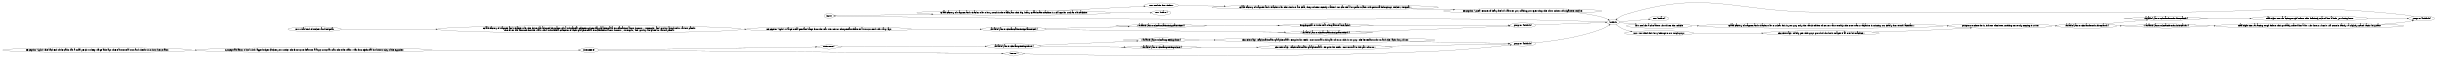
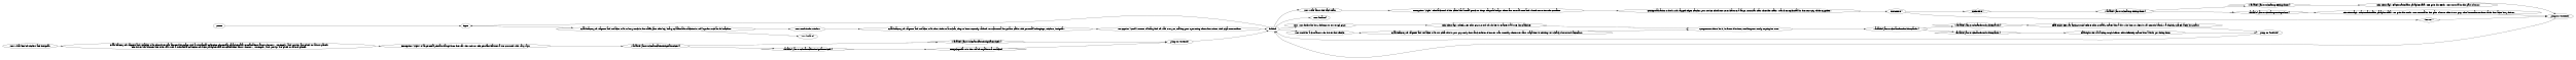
  digraph {
    rankdir=LR
+   n1 [label=START]
    n2 [label=input]
    n3 [label="Graad Factory of Magnets and Miracles U49: A lorry stuck in the traffic jam. This big, heavy Graad-made machine is well kept for such an old machine."]
    n4 [label="You: Look in the window."]
    n5 [label="You: [Leave.]"]
    n6 [label="Graad Factory of Magnets and Miracles U49: The windows are clear, they've been recently washed. You can see a lorryman's cabin with personal belongings, stickers, insignia..."]
    n7 [label="Perception (Smell): Fumes of heavy fuel oil waft over you, making your eyes sting. The odour mixes with cigarette residue."]
    n8 [label="Perception (Sight): A large metal pendant hangs from the rear view mirror. The pendant features a sun crowned with wavy rays."]
    n9 [label="Variable[\"jam.truckman_cabin_insignia_noticed\"]"]
    n10 [label="Variable[\"jam.truckman_cabin_insignia_noticed\"]" shape=diamond]
    n11 [label="!(Variable[\"jam.truckman_cabin_insignia_noticed\"])" shape=diamond]
    n12 [label="Variable[\"jam.truckman_found_whitec_auth\"]"]
    n13 [label="Variable[\"jam.truckman_found_whitec_auth\"]" shape=diamond]
    n14 [label="!(Variable[\"jam.truckman_found_whitec_auth\"])" shape=diamond]
    n15 [label="Half Light: He was acting tough before. This definitely scared him a little, you being here."]
    n16 [label="Half Light: He was acting tough before. This probably scared him a bit. Who knows when it will come in handy -- a slightly scared racist lorryman?"]
    n17 [label="Jump to: [hubhub]"]
    n18 [label="Encyclopedia: It is the seal of Royalist-era Revachol." shape=diamond]
    n19 [label="Jump to: [hubhub]"]
    n20 [label=hubhub]
    n21 [label="You: [Leave.]"]
+   n22 [label="You: What about the back seat?"]
    n23 [label="You: Look for a clue about who drives the vehicle."]
    n24 [label="You: \"You think this lorry belongs to our tough guy?\""]
    n25 [label="Graad Factory of Magnets and Miracles U49: It's clear this is your guy. Only the March edition of 'Power Man Monthly: The Pure Man's Magazine' is missing. It's clearly the rotund raceman's."]
    n26 [label="Composure: There he is, in front of Frittte, smoking nervously. Hoping it's over."]
    n27 [label="You: What kind of stickers and insignia?"]
    n28 [label="Graad Factory of Magnets and Miracles U49: The driver has adorned his space with a substantial collection of peculiar paraphernalia. Proclamations about *honour*, *strength*, and *purity* are glued to various panels.\nThe driver has adorned the side walls with a substantial collection of racist paraphernalia. Proclamations about *honour*, *strength*, and *purity* are glued to various panels."]
    n29 [label="Variable[\"jam.truckman_greeting_done\"]"]
    n30 [label="Variable[\"jam.truckman_greeting_done\"]" shape=diamond]
    n31 [label="!(Variable[\"jam.truckman_greeting_done\"])" shape=diamond]
    n32 [label="Kim Kitsuragi: \"Racist-nationalist paraphernalia.\" He grits his teeth. \"Not unusual in this part of town. This is our guy.\" The lieutenant nods towards the racist lorry driver."]
    n33 [label="Kim Kitsuragi: \"Racist-nationalist paraphernalia.\" He grits his teeth. \"Not unusual in this part of town.\""]
    n34 [label="Jump to: [hubhub]"]
    n35 [label="Perception (Sight): The back end of the cabin has a small perch to sleep. Large ashtrays. There are several suns and wheels sown into the curtains."]
    n36 [label="Conceptualization: A book with ragged edges catches your notice. The front cover features a large, muscular man. The title reads: 'Man from Hjelmdall in the Lost City of the Pygmies'."]
    n37 [label="Kim Kitsuragi: \"Likely, yes. This guy's proud of who he is. Drapes it all over his machine.\""]
    n38 [label="IsKimHere()"]
    n39 [label="IsKimHere()" shape=diamond]
    n40 [label="!(Power())" shape=diamond]
+   n1 -> n2
    n2 -> n3
    n3 -> n4
    n3 -> n5
    n4 -> n6
    n6 -> n7
    n7 -> n20
    n8 -> n9
    n9 -> n10
    n9 -> n11
    n10 -> n18
    n11 -> n19
    n12 -> n13
    n12 -> n14
    n13 -> n15
    n14 -> n16
    n15 -> n17
    n16 -> n17
    n17 -> n20
    n18 -> n19
    n19 -> n20
    n20 -> n2
    n20 -> n21
+   n20 -> n22
    n20 -> n23
    n20 -> n24
+   n22 -> n35
    n23 -> n25
    n24 -> n37
    n25 -> n26
    n26 -> n12
    n27 -> n28
    n28 -> n8
    n29 -> n30
    n29 -> n31
    n30 -> n32
    n31 -> n33
    n32 -> n34
    n33 -> n34
    n34 -> n20
    n35 -> n36
    n36 -> n38
    n37 -> n26
    n38 -> n39
    n38 -> n40
    n39 -> n29
    n40 -> n34
  }
